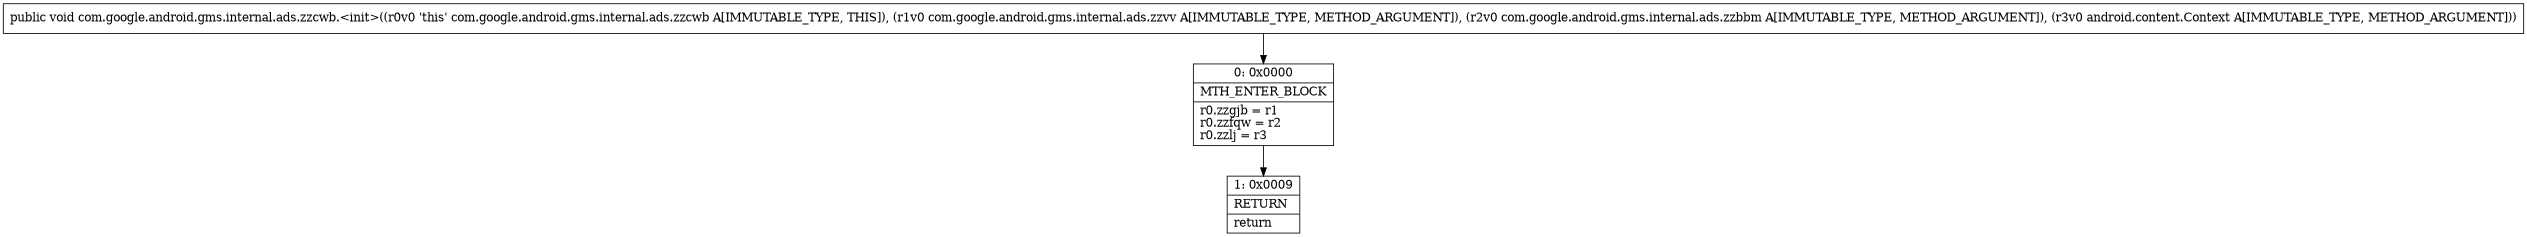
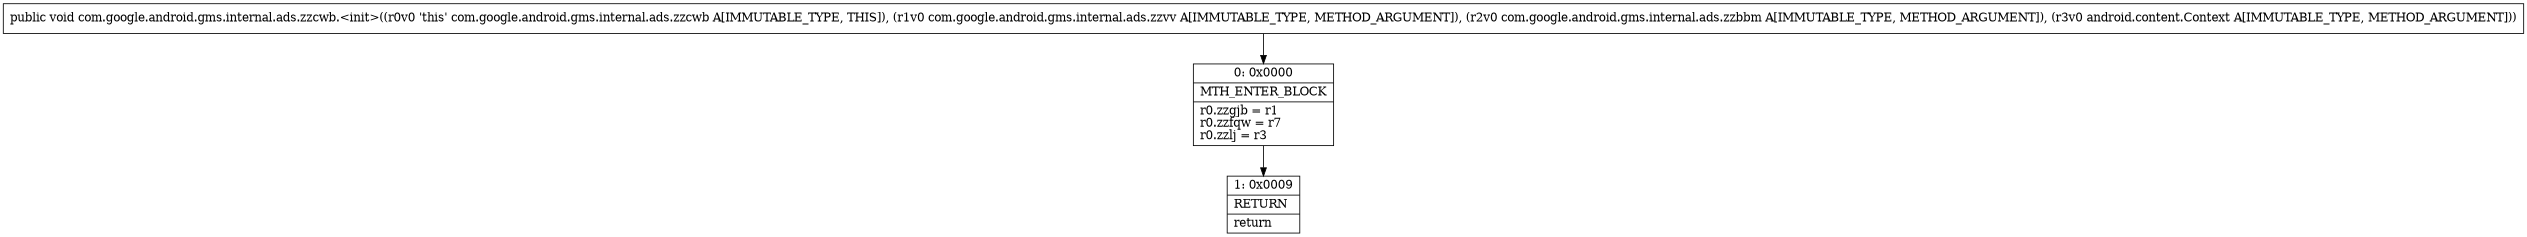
  digraph {
    node [shape=record]
-   n1 [label="{0\:\ 0x0000|MTH_ENTER_BLOCK\l|r0.zzgjb = r1\lr0.zzfqw = r2\lr0.zzlj = r3\l}"]
+   n1 [label="{0\:\ 0x0000|MTH_ENTER_BLOCK\l|r0.zzgjb = r1\lr0.zzfqw = r7\lr0.zzlj = r3\l}"]
    n2 [label="{1\:\ 0x0009|RETURN\l|return\l}"]
    n3 [label="{public void com.google.android.gms.internal.ads.zzcwb.\<init\>((r0v0 'this' com.google.android.gms.internal.ads.zzcwb A[IMMUTABLE_TYPE, THIS]), (r1v0 com.google.android.gms.internal.ads.zzvv A[IMMUTABLE_TYPE, METHOD_ARGUMENT]), (r2v0 com.google.android.gms.internal.ads.zzbbm A[IMMUTABLE_TYPE, METHOD_ARGUMENT]), (r3v0 android.content.Context A[IMMUTABLE_TYPE, METHOD_ARGUMENT])) }"]
    n1 -> n2
    n3 -> n1
  }
